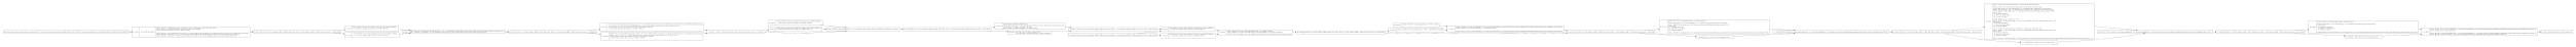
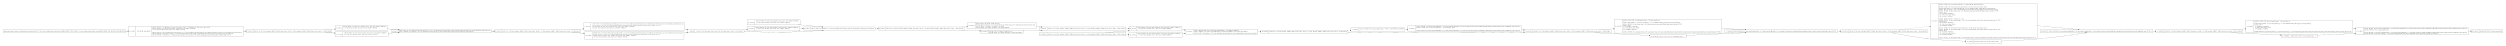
  digraph {
    fontname="Open Sans"
    rankdir=LR
    node [fontname="Open Sans" shape=record]
    edge [fontname="Open Sans"]
    n1 [label="{0\:\ 0x0000|MTH_ENTER_ARGUMENT\l|0x0000: CONST  (r1 I:?[boolean, int, float, short, byte, char]) = (1 ?[boolean, int, float, short, byte, char]) \l0x0001: CONST  (r2 I:?[int, float, boolean, short, byte, char, OBJECT, ARRAY]) = \l  (0 ?[int, float, boolean, short, byte, char, OBJECT, ARRAY])\l \l0x0002: IGET  (r0 I:com.facebook.ads.internal.p.b.h) = (r11 I:com.facebook.ads.internal.p.b.e) com.facebook.ads.internal.p.b.e.a com.facebook.ads.internal.p.b.h \l0x0004: INVOKE  (r9 I:java.lang.String) = (r0 I:com.facebook.ads.internal.p.b.h) com.facebook.ads.internal.p.b.h.c():java.lang.String type: VIRTUAL \l0x0008: INVOKE  (r0 I:boolean) = (r9 I:java.lang.CharSequence) android.text.TextUtils.isEmpty(java.lang.CharSequence):boolean type: STATIC \l}"]
    n2 [label="{1\:\ 0x000c|0x000c: IF  (r0 I:?[int, boolean, OBJECT, ARRAY, byte, short, char]) != (0 ?[int, boolean, OBJECT, ARRAY, byte, short, char])  \-\> B:29:0x009b \l}"]
    n3 [label="{2\:\ 0x000e|0x000e: MOVE  (r0 I:?[int, float, boolean, short, byte, char, OBJECT, ARRAY]) = \l  (r1 I:?[int, float, boolean, short, byte, char, OBJECT, ARRAY])\l \l}"]
    n4 [label="{29\:\ 0x009b|0x009b: MOVE  (r0 I:?[int, float, boolean, short, byte, char, OBJECT, ARRAY]) = \l  (r2 I:?[int, float, boolean, short, byte, char, OBJECT, ARRAY])\l \l}"]
    n5 [label="{3\:\ 0x000f|0x000f: IGET  (r3 I:com.facebook.ads.internal.p.b.a.b) = (r11 I:com.facebook.ads.internal.p.b.e) com.facebook.ads.internal.p.b.e.b com.facebook.ads.internal.p.b.a.b \l0x0011: INVOKE  (r3 I:boolean) = (r3 I:com.facebook.ads.internal.p.b.a.b) com.facebook.ads.internal.p.b.a.b.d():boolean type: VIRTUAL \l}"]
    n6 [label="{4\:\ 0x0015|0x0015: IF  (r3 I:?[int, boolean, OBJECT, ARRAY, byte, short, char]) == (0 ?[int, boolean, OBJECT, ARRAY, byte, short, char])  \-\> B:30:0x009e \l}"]
    n7 [label="{5\:\ 0x0017|0x0017: IGET  (r3 I:com.facebook.ads.internal.p.b.a.b) = (r11 I:com.facebook.ads.internal.p.b.e) com.facebook.ads.internal.p.b.e.b com.facebook.ads.internal.p.b.a.b \l0x0019: INVOKE  (r3 I:int) = (r3 I:com.facebook.ads.internal.p.b.a.b) com.facebook.ads.internal.p.b.a.b.a():int type: VIRTUAL \l0x001d: MOVE  (r8 I:?[int, float, boolean, short, byte, char, OBJECT, ARRAY]) = \l  (r3 I:?[int, float, boolean, short, byte, char, OBJECT, ARRAY])\l \l}"]
    n8 [label="{30\:\ 0x009e|0x009e: IGET  (r3 I:com.facebook.ads.internal.p.b.h) = (r11 I:com.facebook.ads.internal.p.b.e) com.facebook.ads.internal.p.b.e.a com.facebook.ads.internal.p.b.h \l0x00a0: INVOKE  (r3 I:int) = (r3 I:com.facebook.ads.internal.p.b.h) com.facebook.ads.internal.p.b.h.a():int type: VIRTUAL \l0x00a4: MOVE  (r8 I:?[int, float, boolean, short, byte, char, OBJECT, ARRAY]) = \l  (r3 I:?[int, float, boolean, short, byte, char, OBJECT, ARRAY])\l \l}"]
    n9 [label="{6\:\ 0x001e|0x001e: IF  (r8 I:?[int, byte, short, char]) \< (0 ?[int, byte, short, char])  \-\> B:31:0x00a7 \l}"]
    n10 [label="{7\:\ 0x0020|0x0020: MOVE  (r3 I:?[int, float, boolean, short, byte, char, OBJECT, ARRAY]) = \l  (r1 I:?[int, float, boolean, short, byte, char, OBJECT, ARRAY])\l \l}"]
    n11 [label="{8\:\ 0x0021|0x0021: IGET  (r4 I:boolean) = (r12 I:com.facebook.ads.internal.p.b.d) com.facebook.ads.internal.p.b.d.c boolean \l}"]
    n12 [label="{31\:\ 0x00a7|0x00a7: MOVE  (r3 I:?[int, float, boolean, short, byte, char, OBJECT, ARRAY]) = \l  (r2 I:?[int, float, boolean, short, byte, char, OBJECT, ARRAY])\l \l}"]
    n13 [label="{9\:\ 0x0023|0x0023: IF  (r4 I:?[int, boolean, OBJECT, ARRAY, byte, short, char]) == (0 ?[int, boolean, OBJECT, ARRAY, byte, short, char])  \-\> B:32:0x00aa \l}"]
    n14 [label="{10\:\ 0x0025|0x0025: CAST  (r4 I:long) = (long) (r8 I:int) \l0x0026: IGET  (r6 I:long) = (r12 I:com.facebook.ads.internal.p.b.d) com.facebook.ads.internal.p.b.d.b long \l0x0028: ARITH  (r4 I:long) = (r4 I:long) \- (r6 I:long) \l0x0029: MOVE  (r6 I:?[long, double]) = (r4 I:?[long, double]) \l}"]
    n15 [label="{32\:\ 0x00aa|0x00aa: CAST  (r4 I:long) = (long) (r8 I:int) \l0x00ab: MOVE  (r6 I:?[long, double]) = (r4 I:?[long, double]) \l}"]
    n16 [label="{11\:\ 0x002a|0x002a: IF  (r3 I:?[int, boolean, OBJECT, ARRAY, byte, short, char]) == (0 ?[int, boolean, OBJECT, ARRAY, byte, short, char])  \-\> B:33:0x00ae \l}"]
    n17 [label="{33\:\ 0x00ae|0x00ae: MOVE  (r4 I:?[int, float, boolean, short, byte, char, OBJECT, ARRAY]) = \l  (r2 I:?[int, float, boolean, short, byte, char, OBJECT, ARRAY])\l \l}"]
    n18 [label="{15\:\ 0x0031|0x0031: NEW_INSTANCE  (r10 I:java.lang.StringBuilder) =  java.lang.StringBuilder \l0x0033: INVOKE  (r10 I:java.lang.StringBuilder) java.lang.StringBuilder.\<init\>():void type: DIRECT \l0x0036: IGET  (r5 I:boolean) = (r12 I:com.facebook.ads.internal.p.b.d) com.facebook.ads.internal.p.b.d.c boolean \l}"]
    n19 [label="{13\:\ 0x002e|0x002e: IF  (r4 I:?[int, boolean, OBJECT, ARRAY, byte, short, char]) == (0 ?[int, boolean, OBJECT, ARRAY, byte, short, char])  \-\> B:33:0x00ae \l}"]
    n20 [label="{14\:\ 0x0030|0x0030: MOVE  (r4 I:?[int, float, boolean, short, byte, char, OBJECT, ARRAY]) = \l  (r1 I:?[int, float, boolean, short, byte, char, OBJECT, ARRAY])\l \l}"]
    n21 [label="{16\:\ 0x0038|0x0038: IF  (r5 I:?[int, boolean, OBJECT, ARRAY, byte, short, char]) == (0 ?[int, boolean, OBJECT, ARRAY, byte, short, char])  \-\> B:34:0x00b0 \l}"]
    n22 [label="{17\:\ 0x003a|0x003a: CONST_STR  (r5 I:java.lang.String) =  \"HTTP\/1.1 206 PARTIAL CONTENT\l\" \l}"]
    n23 [label="{19\:\ 0x0046|0x0046: IF  (r3 I:?[int, boolean, OBJECT, ARRAY, byte, short, char]) == (0 ?[int, boolean, OBJECT, ARRAY, byte, short, char])  \-\> B:35:0x00b3 \l}"]
    n24 [label="{18\:\ 0x003c|0x003c: INVOKE  (r5 I:java.lang.StringBuilder) = (r10 I:java.lang.StringBuilder), (r5 I:java.lang.String) java.lang.StringBuilder.append(java.lang.String):java.lang.StringBuilder type: VIRTUAL \l0x0040: CONST_STR  (r10 I:java.lang.String) =  \"Accept\-Ranges: bytes\l\" \l0x0042: INVOKE  (r5 I:java.lang.StringBuilder) = (r5 I:java.lang.StringBuilder), (r10 I:java.lang.String) java.lang.StringBuilder.append(java.lang.String):java.lang.StringBuilder type: VIRTUAL \l}"]
-   n25 [label="{34\:\ 0x00b0|0x00b0: CONST_STR  (r5 I:java.lang.String) =  \"HTTP\/1.1 200 OK\l\" \l}"]
    n26 [label="{20\:\ 0x0048|0x0048: CONST_STR  (r3 I:java.lang.String) =  \"Content\-Length: %d\l\" \l0x004a: NEW_ARRAY  (r10 I:java.lang.Object[]) = (r1 I:int A[IMMUTABLE_TYPE]) type: java.lang.Object[] \l0x004c: INVOKE  (r6 I:java.lang.Long) = (r6 I:long) java.lang.Long.valueOf(long):java.lang.Long type: STATIC \l0x0050: APUT  \l  (r10 I:?[OBJECT, ARRAY][])\l  (r2 I:?[int, short, byte, char])\l  (r6 I:?[OBJECT, ARRAY])\l \l0x0052: INVOKE  (r3 I:java.lang.String) = (r3 I:java.lang.String), (r10 I:java.lang.Object[]) java.lang.String.format(java.lang.String, java.lang.Object[]):java.lang.String type: STATIC \l}"]
    n27 [label="{35\:\ 0x00b3|0x00b3: CONST_STR  (r3 I:java.lang.String) =  \"\" \l}"]
    n28 [label="{21\:\ 0x0056|0x0056: INVOKE  (r5 I:java.lang.StringBuilder) = (r5 I:java.lang.StringBuilder), (r3 I:java.lang.String) java.lang.StringBuilder.append(java.lang.String):java.lang.StringBuilder type: VIRTUAL \l}"]
    n29 [label="{22\:\ 0x005a|0x005a: IF  (r4 I:?[int, boolean, OBJECT, ARRAY, byte, short, char]) == (0 ?[int, boolean, OBJECT, ARRAY, byte, short, char])  \-\> B:36:0x00b6 \l}"]
    n30 [label="{23\:\ 0x005c|0x005c: CONST_STR  (r3 I:java.lang.String) =  \"Content\-Range: bytes %d\-%d\/%d\l\" \l0x005e: CONST  (r4 I:?[int, float, short, byte, char]) = (3 ?[int, float, short, byte, char]) \l0x005f: NEW_ARRAY  (r4 I:java.lang.Object[]) = (r4 I:int A[IMMUTABLE_TYPE]) type: java.lang.Object[] \l0x0061: IGET  (r6 I:long) = (r12 I:com.facebook.ads.internal.p.b.d) com.facebook.ads.internal.p.b.d.b long \l0x0063: INVOKE  (r6 I:java.lang.Long) = (r6 I:long) java.lang.Long.valueOf(long):java.lang.Long type: STATIC \l0x0067: APUT  \l  (r4 I:?[OBJECT, ARRAY][])\l  (r2 I:?[int, short, byte, char])\l  (r6 I:?[OBJECT, ARRAY])\l \l0x0069: ARITH  (r6 I:int) = (r8 I:int) + (\-1 int) \l0x006b: INVOKE  (r6 I:java.lang.Integer) = (r6 I:int) java.lang.Integer.valueOf(int):java.lang.Integer type: STATIC \l0x006f: APUT  \l  (r4 I:?[OBJECT, ARRAY][])\l  (r1 I:?[int, short, byte, char])\l  (r6 I:?[OBJECT, ARRAY])\l \l0x0071: CONST  (r6 I:?[int, float, short, byte, char]) = (2 ?[int, float, short, byte, char]) \l0x0072: INVOKE  (r7 I:java.lang.Integer) = (r8 I:int) java.lang.Integer.valueOf(int):java.lang.Integer type: STATIC \l0x0076: APUT  \l  (r4 I:?[OBJECT, ARRAY][])\l  (r6 I:?[int, short, byte, char])\l  (r7 I:?[OBJECT, ARRAY])\l \l0x0078: INVOKE  (r3 I:java.lang.String) = (r3 I:java.lang.String), (r4 I:java.lang.Object[]) java.lang.String.format(java.lang.String, java.lang.Object[]):java.lang.String type: STATIC \l}"]
    n31 [label="{36\:\ 0x00b6|0x00b6: CONST_STR  (r3 I:java.lang.String) =  \"\" \l}"]
    n32 [label="{24\:\ 0x007c|0x007c: INVOKE  (r3 I:java.lang.StringBuilder) = (r5 I:java.lang.StringBuilder), (r3 I:java.lang.String) java.lang.StringBuilder.append(java.lang.String):java.lang.StringBuilder type: VIRTUAL \l}"]
    n33 [label="{25\:\ 0x0080|0x0080: IF  (r0 I:?[int, boolean, OBJECT, ARRAY, byte, short, char]) == (0 ?[int, boolean, OBJECT, ARRAY, byte, short, char])  \-\> B:37:0x00b9 \l}"]
    n34 [label="{26\:\ 0x0082|0x0082: CONST_STR  (r0 I:java.lang.String) =  \"Content\-Type: %s\l\" \l0x0084: NEW_ARRAY  (r1 I:java.lang.Object[]) = (r1 I:int A[IMMUTABLE_TYPE]) type: java.lang.Object[] \l0x0086: APUT  \l  (r1 I:?[OBJECT, ARRAY][])\l  (r2 I:?[int, short, byte, char])\l  (r9 I:?[OBJECT, ARRAY])\l \l0x0088: INVOKE  (r0 I:java.lang.String) = (r0 I:java.lang.String), (r1 I:java.lang.Object[]) java.lang.String.format(java.lang.String, java.lang.Object[]):java.lang.String type: STATIC \l}"]
    n35 [label="{37\:\ 0x00b9|0x00b9: CONST_STR  (r0 I:java.lang.String) =  \"\" \l}"]
    n36 [label="{27\:\ 0x008c|0x008c: INVOKE  (r0 I:java.lang.StringBuilder) = (r3 I:java.lang.StringBuilder), (r0 I:java.lang.String) java.lang.StringBuilder.append(java.lang.String):java.lang.StringBuilder type: VIRTUAL \l0x0090: CONST_STR  (r1 I:java.lang.String) =  \"\l\" \l0x0092: INVOKE  (r0 I:java.lang.StringBuilder) = (r0 I:java.lang.StringBuilder), (r1 I:java.lang.String) java.lang.StringBuilder.append(java.lang.String):java.lang.StringBuilder type: VIRTUAL \l0x0096: INVOKE  (r0 I:java.lang.String) = (r0 I:java.lang.StringBuilder) java.lang.StringBuilder.toString():java.lang.String type: VIRTUAL \l}"]
    n37 [label="{28\:\ 0x009a|0x009a: RETURN  (r0 I:java.lang.String) \l}"]
    n38 [label="{private java.lang.String com.facebook.ads.internal.p.b.e.b((r11 'this' I:com.facebook.ads.internal.p.b.e A[IMMUTABLE_TYPE, THIS]), (r12 I:com.facebook.ads.internal.p.b.d A[IMMUTABLE_TYPE, METHOD_ARGUMENT])) }"]
    n1 -> n2
    n2 -> n3 [style=dashed]
    n2 -> n4
    n3 -> n5
    n4 -> n5
    n5 -> n6
    n6 -> n7 [style=dashed]
    n6 -> n8
    n7 -> n9
    n8 -> n9
    n9 -> n10 [style=dashed]
    n9 -> n11
    n10 -> n11
    n11 -> n13
    n12 -> n11
    n13 -> n14 [style=dashed]
    n13 -> n15
    n14 -> n16
    n15 -> n16
    n16 -> n17
    n17 -> n18
    n18 -> n21
    n19 -> n17
    n19 -> n20 [style=dashed]
    n20 -> n18
    n21 -> n22 [style=dashed]
    n21 -> n23
    n22 -> n24
    n23 -> n26 [style=dashed]
    n23 -> n27
    n24 -> n23
-   n25 -> n24
    n26 -> n28
    n27 -> n28
    n28 -> n29
    n29 -> n30 [style=dashed]
    n29 -> n31
    n30 -> n32
    n31 -> n32
    n32 -> n33
    n33 -> n34 [style=dashed]
    n33 -> n35
    n34 -> n36
    n35 -> n36
    n36 -> n37
    n38 -> n1
  }
